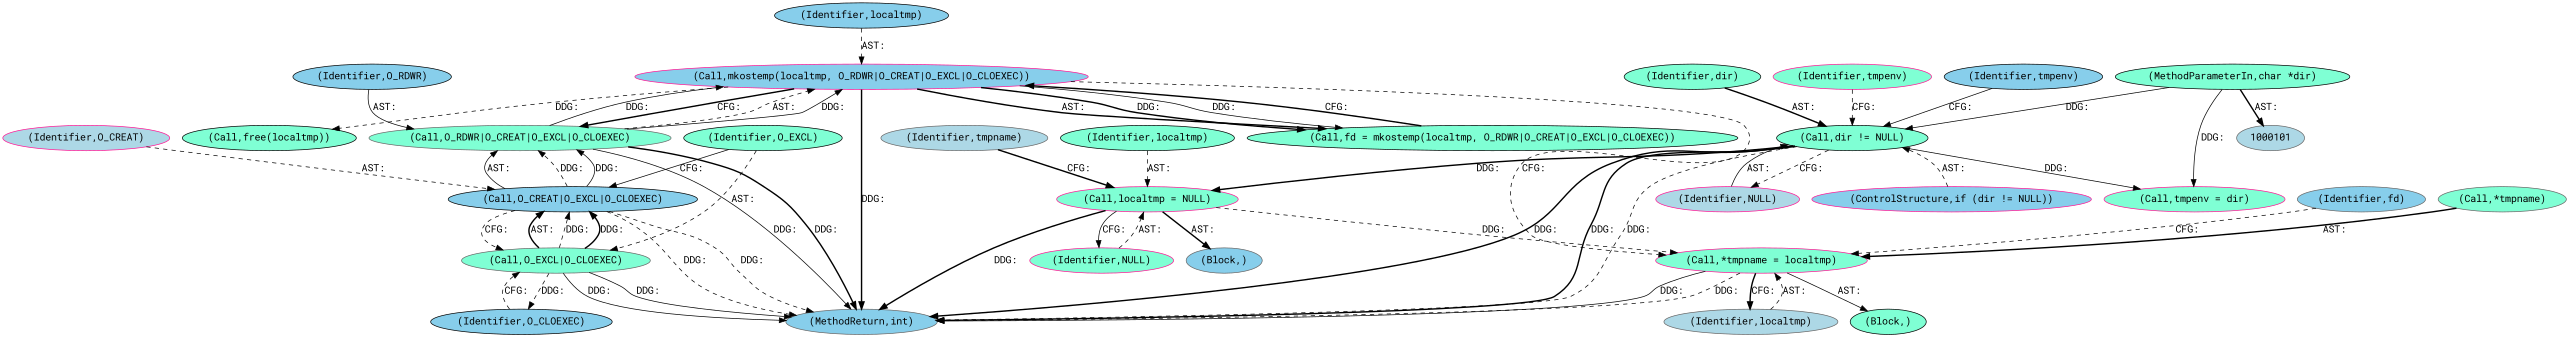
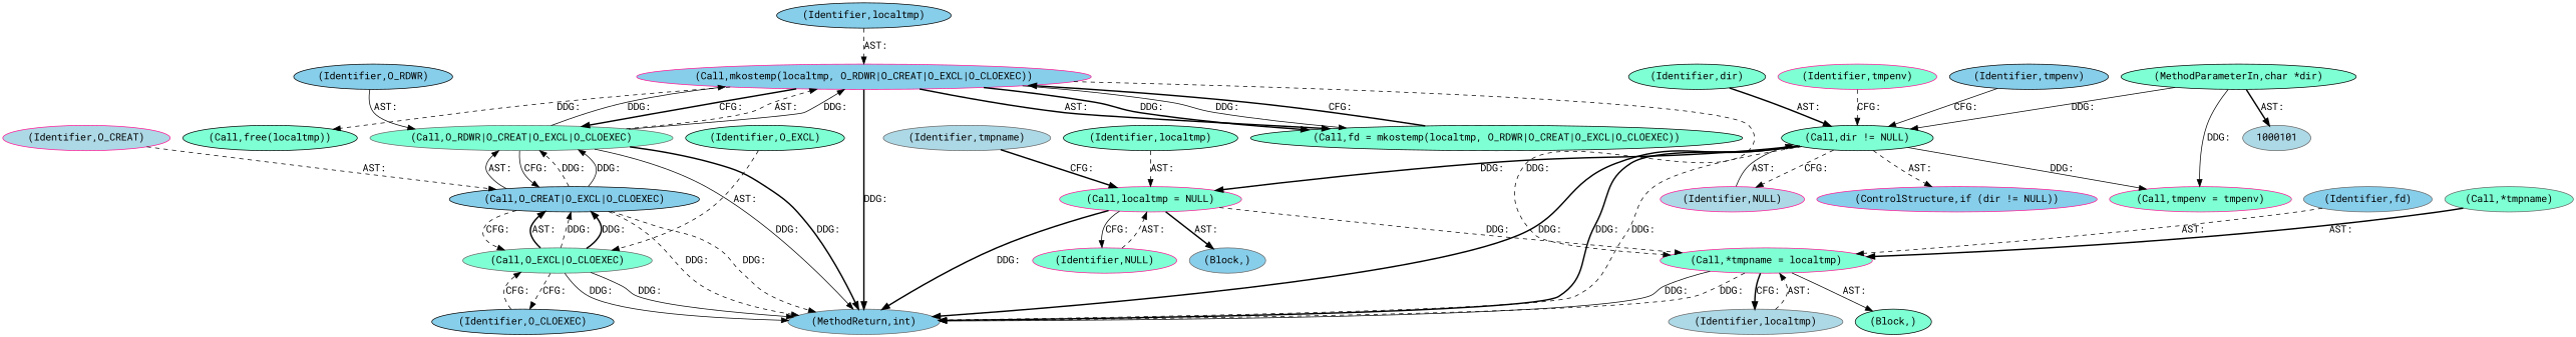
  digraph {
    fontname="Roboto Mono"
    node [color=black fillcolor=aquamarine fontname="Roboto Mono" style=filled]
    edge [fontname="Roboto Mono" style=dashed]
    n1 [color=deeppink label="(Call,*tmpname = localtmp)"]
    n2 [label="(Block,)"]
    n3 [color=gray40 fillcolor=skyblue label="(MethodReturn,int)"]
    n4 [color=gray40 fillcolor=lightblue label="(Identifier,localtmp)"]
    n5 [color=deeppink fillcolor=skyblue label="(Call,mkostemp(localtmp, O_RDWR|O_CREAT|O_EXCL|O_CLOEXEC))"]
    n6 [color=gray40 label="(Call,O_RDWR|O_CREAT|O_EXCL|O_CLOEXEC)"]
    n7 [label="(Call,free(localtmp))"]
    n8 [label="(Call,fd = mkostemp(localtmp, O_RDWR|O_CREAT|O_EXCL|O_CLOEXEC))"]
    n9 [fillcolor=skyblue label="(Call,O_CREAT|O_EXCL|O_CLOEXEC)"]
    n10 [color=gray40 label="(Call,O_EXCL|O_CLOEXEC)"]
    n11 [fillcolor=skyblue label="(Identifier,O_CLOEXEC)"]
    n12 [color=deeppink label="(Call,localtmp = NULL)"]
    n13 [color=gray40 fillcolor=skyblue label="(Block,)"]
    n14 [color=deeppink label="(Identifier,NULL)"]
    n15 [label="(Call,dir != NULL)"]
    n16 [color=deeppink fillcolor=lightblue label="(Identifier,NULL)"]
-   n17 [color=deeppink label="(Call,tmpenv = dir)"]
+   n17 [color=deeppink label="(Call,tmpenv = tmpenv)"]
    n18 [color=deeppink fillcolor=skyblue label="(ControlStructure,if (dir != NULL))"]
    n19 [label="(MethodParameterIn,char *dir)"]
    1000101 [color=gray40 fillcolor=lightblue]
    n21 [label="(Identifier,O_EXCL)"]
    n22 [color=deeppink label="(Identifier,tmpenv)"]
    n23 [color=deeppink fillcolor=lightblue label="(Identifier,O_CREAT)"]
    n24 [fillcolor=skyblue label="(Identifier,O_RDWR)"]
    n25 [fillcolor=skyblue label="(Identifier,tmpenv)"]
    n26 [fillcolor=skyblue label="(Identifier,localtmp)"]
    n27 [label="(Identifier,localtmp)"]
    n28 [color=gray40 fillcolor=skyblue label="(Identifier,fd)"]
    n29 [color=gray40 label="(Call,*tmpname)"]
    n30 [color=gray40 fillcolor=lightblue label="(Identifier,tmpname)"]
    n31 [label="(Identifier,dir)"]
    n1 -> n2 [label="AST: " style=solid]
    n1 -> n3 [label="DDG: " style=solid]
    n1 -> n3 [label="DDG: "]
    n1 -> n4 [label="CFG: " style=bold]
    n4 -> n1 [label="AST: "]
-   n5 -> n1 [label="CFG: "]
+   n5 -> n1 [label="DDG: "]
    n5 -> n3 [label="DDG: " style=bold]
    n5 -> n6 [label="CFG: " style=bold]
    n5 -> n7 [label="DDG: "]
    n5 -> n8 [label="AST: " style=bold]
    n5 -> n8 [label="DDG: " style=bold]
    n5 -> n8 [label="DDG: " style=solid]
    n6 -> n3 [label="DDG: " style=bold]
    n6 -> n3 [label="DDG: " style=solid]
    n6 -> n5 [label="AST: "]
    n6 -> n5 [label="DDG: " style=solid]
    n6 -> n5 [label="DDG: " style=solid]
-   n21 -> n9 [label="CFG: " style=solid]
+   n6 -> n9 [label="CFG: " style=solid]
    n8 -> n5 [label="CFG: " style=bold]
    n9 -> n3 [label="DDG: "]
    n9 -> n3 [label="DDG: "]
    n9 -> n6 [label="AST: " style=solid]
    n9 -> n6 [label="DDG: "]
    n9 -> n6 [label="DDG: " style=solid]
    n9 -> n10 [label="CFG: "]
    n10 -> n3 [label="DDG: " style=solid]
    n10 -> n3 [label="DDG: " style=solid]
    n10 -> n9 [label="AST: " style=bold]
    n10 -> n9 [label="DDG: "]
    n10 -> n9 [label="DDG: " style=bold]
-   n10 -> n11 [label="DDG: "]
+   n10 -> n11 [label="CFG: "]
    n11 -> n10 [label="CFG: "]
    n12 -> n1 [label="DDG: "]
    n12 -> n3 [label="DDG: " style=bold]
    n12 -> n13 [label="AST: " style=bold]
    n12 -> n14 [label="CFG: " style=solid]
    n14 -> n12 [label="AST: "]
    n15 -> n3 [label="DDG: " style=bold]
    n15 -> n3 [label="DDG: "]
    n15 -> n3 [label="DDG: " style=bold]
    n15 -> n12 [label="DDG: " style=bold]
    n15 -> n16 [label="CFG: "]
    n15 -> n17 [label="DDG: " style=solid]
-   n18 -> n15 [label="AST: "]
+   n15 -> n18 [label="AST: "]
    n16 -> n15 [label="AST: " style=solid]
    n19 -> n15 [label="DDG: " style=solid]
    n19 -> n17 [label="DDG: " style=solid]
    n19 -> 1000101 [label="AST: " style=bold]
    n21 -> n10 [label="AST: "]
    n22 -> n15 [label="CFG: "]
    n23 -> n9 [label="AST: "]
    n24 -> n6 [label="AST: " style=solid]
    n25 -> n15 [label="CFG: " style=solid]
    n26 -> n5 [label="AST: "]
    n27 -> n12 [label="AST: "]
-   n28 -> n1 [label="CFG: "]
+   n28 -> n1 [label="AST: "]
    n29 -> n1 [label="AST: " style=bold]
    n30 -> n12 [label="CFG: " style=bold]
    n31 -> n15 [label="AST: " style=bold]
  }
